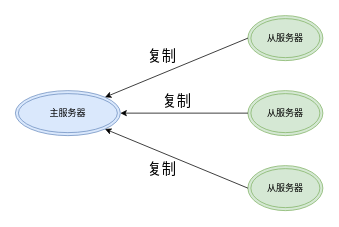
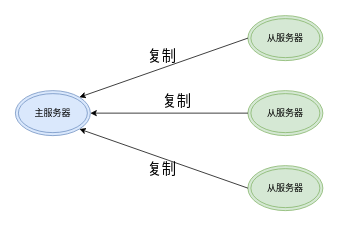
  <mxCell id="0" />
  <mxCell id="1" parent="0" />
  <mxCell id="2" value="从服务器" style="ellipse;shape=doubleEllipse;whiteSpace=wrap;html=1;fillColor=#d5e8d4;strokeColor=#82b366;" parent="1" vertex="1"><mxGeometry x="330" y="20" width="100" height="60" as="geometry" /></mxCell>
  <mxCell id="3" value="&lt;span&gt;从服务器&lt;/span&gt;" style="ellipse;shape=doubleEllipse;whiteSpace=wrap;html=1;fillColor=#d5e8d4;strokeColor=#82b366;" parent="1" vertex="1"><mxGeometry x="330" y="120" width="100" height="60" as="geometry" /></mxCell>
  <mxCell id="4" value="&lt;span&gt;从服务器&lt;/span&gt;" style="ellipse;shape=doubleEllipse;whiteSpace=wrap;html=1;fillColor=#d5e8d4;strokeColor=#82b366;" parent="1" vertex="1"><mxGeometry x="330" y="220" width="100" height="60" as="geometry" /></mxCell>
- <mxCell id="5" value="主服务器" style="ellipse;shape=doubleEllipse;whiteSpace=wrap;html=1;fillColor=#dae8fc;strokeColor=#6c8ebf;" parent="1" vertex="1"><mxGeometry x="20" y="120" width="140" height="60" as="geometry" /></mxCell>
+ <mxCell id="5" value="主服务器" style="ellipse;shape=doubleEllipse;whiteSpace=wrap;html=1;fillColor=#dae8fc;strokeColor=#6c8ebf;" parent="1" vertex="1"><mxGeometry x="20" y="120" width="100" height="60" as="geometry" /></mxCell>
  <mxCell id="6" value="" style="endArrow=classic;html=1;rounded=0;entryX=1;entryY=0;entryDx=0;entryDy=0;exitX=0;exitY=0.5;exitDx=0;exitDy=0;" parent="1" source="2" target="5" edge="1"><mxGeometry width="50" height="50" relative="1" as="geometry"><mxPoint x="260" y="230" as="sourcePoint" /><mxPoint x="310" y="180" as="targetPoint" /></mxGeometry></mxCell>
  <mxCell id="7" value="" style="endArrow=classic;html=1;rounded=0;entryX=1;entryY=0.5;entryDx=0;entryDy=0;exitX=0;exitY=0.5;exitDx=0;exitDy=0;" parent="1" source="3" target="5" edge="1"><mxGeometry width="50" height="50" relative="1" as="geometry"><mxPoint x="340" y="60" as="sourcePoint" /><mxPoint x="115.355" y="138.787" as="targetPoint" /></mxGeometry></mxCell>
  <mxCell id="8" value="" style="endArrow=classic;html=1;rounded=0;entryX=1;entryY=1;entryDx=0;entryDy=0;exitX=0;exitY=0.5;exitDx=0;exitDy=0;" parent="1" source="4" target="5" edge="1"><mxGeometry width="50" height="50" relative="1" as="geometry"><mxPoint x="340" y="60" as="sourcePoint" /><mxPoint x="115.355" y="138.787" as="targetPoint" /></mxGeometry></mxCell>
  <mxCell id="9" value="复制" style="text;html=1;align=center;verticalAlign=middle;resizable=0;points=[];autosize=1;strokeColor=none;fillColor=none;fontSize=19;" parent="1" vertex="1"><mxGeometry x="190" y="60" width="50" height="30" as="geometry" /></mxCell>
  <mxCell id="10" value="复制" style="text;html=1;align=center;verticalAlign=middle;resizable=0;points=[];autosize=1;strokeColor=none;fillColor=none;fontSize=19;" parent="1" vertex="1"><mxGeometry x="210" y="120" width="50" height="30" as="geometry" /></mxCell>
  <mxCell id="11" value="复制" style="text;html=1;align=center;verticalAlign=middle;resizable=0;points=[];autosize=1;strokeColor=none;fillColor=none;fontSize=19;" parent="1" vertex="1"><mxGeometry x="190" y="210" width="50" height="30" as="geometry" /></mxCell>
